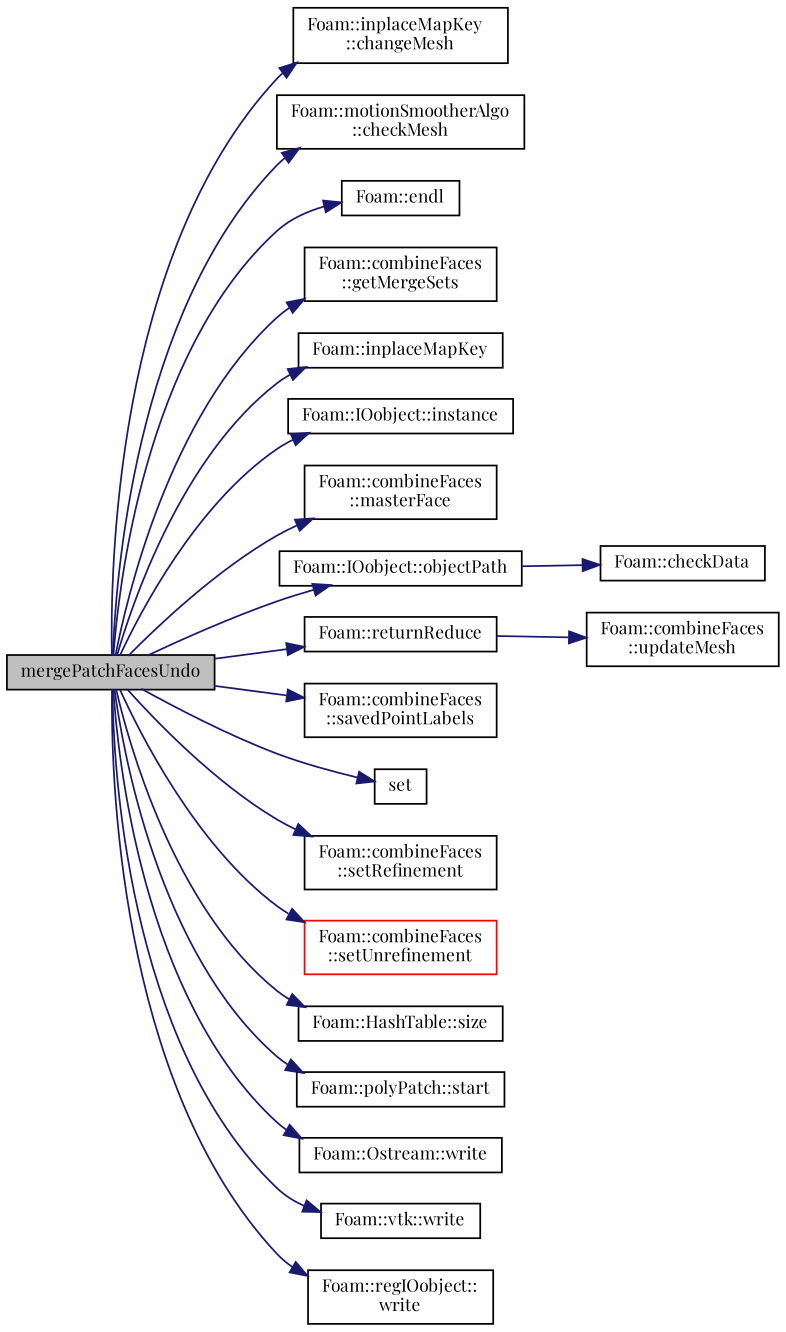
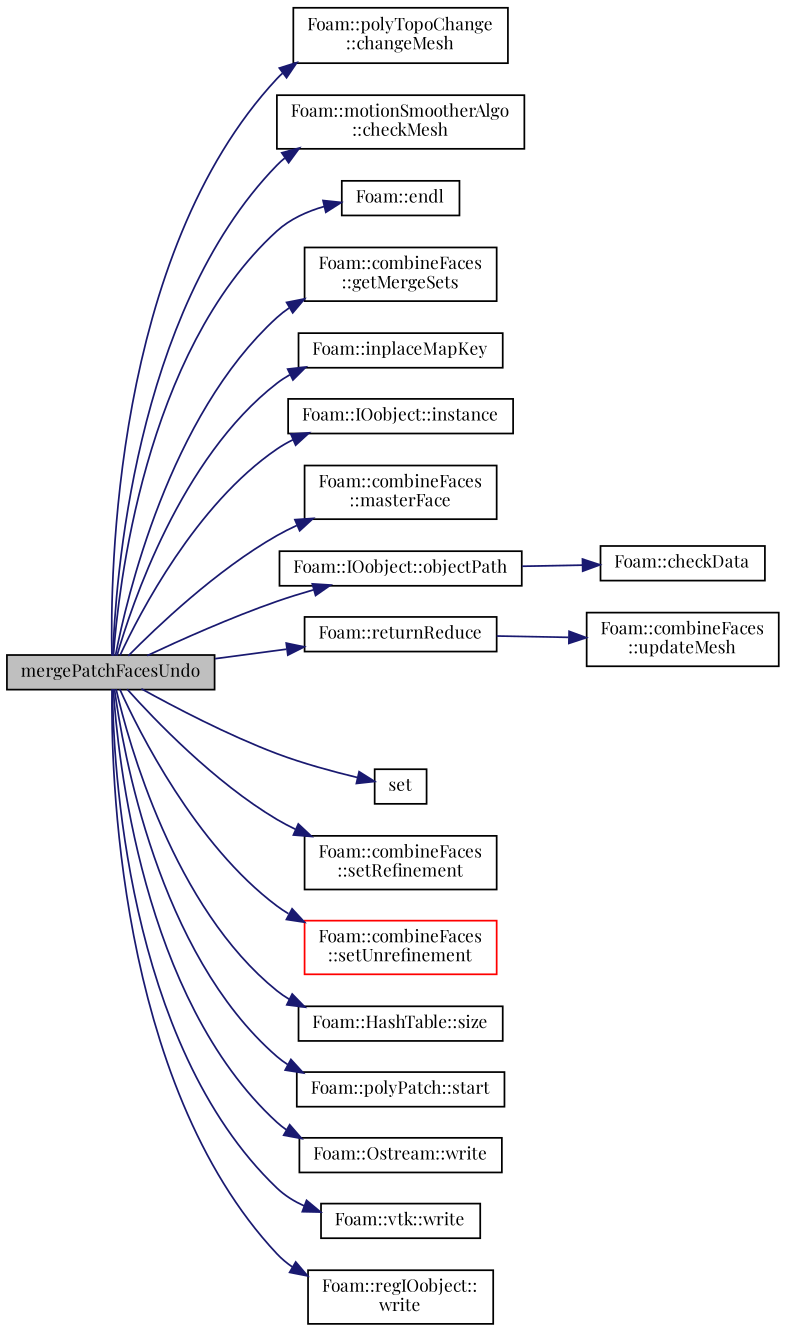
  digraph {
    fontname="Playfair Display"
    rankdir=LR
    node [color=black fontname="Playfair Display" fontsize=10 shape=record]
    edge [color=midnightblue fontname="Playfair Display" fontsize=10 labelfontname=Helvetica labelfontsize=10 style=solid]
    n1 [fillcolor=grey75 fontcolor=black height=0.2 label=mergePatchFacesUndo style=filled width=0.4]
-   n2 [height=0.2 label="Foam::inplaceMapKey\l::changeMesh" width=0.4]
+   n2 [height=0.2 label="Foam::polyTopoChange\l::changeMesh" width=0.4]
    n3 [height=0.2 label="Foam::motionSmootherAlgo\l::checkMesh" width=0.4]
    n4 [height=0.2 label="Foam::endl" width=0.4]
    n5 [height=0.2 label="Foam::combineFaces\l::getMergeSets" width=0.4]
    n6 [height=0.2 label="Foam::inplaceMapKey" width=0.4]
    n7 [height=0.2 label="Foam::IOobject::instance" width=0.4]
    n8 [height=0.2 label="Foam::combineFaces\l::masterFace" width=0.4]
    n9 [height=0.2 label="Foam::IOobject::objectPath" width=0.4]
    n10 [height=0.2 label="Foam::returnReduce" width=0.4]
-   n11 [height=0.2 label="Foam::combineFaces\l::savedPointLabels" width=0.4]
    n12 [height=0.2 label=set width=0.4]
    n13 [height=0.2 label="Foam::combineFaces\l::setRefinement" width=0.4]
    n14 [color=red height=0.2 label="Foam::combineFaces\l::setUnrefinement" width=0.4]
    n15 [height=0.2 label="Foam::HashTable::size" width=0.4]
    n16 [height=0.2 label="Foam::polyPatch::start" width=0.4]
    n17 [height=0.2 label="Foam::Ostream::write" width=0.4]
    n18 [height=0.2 label="Foam::vtk::write" width=0.4]
    n19 [height=0.2 label="Foam::regIOobject::\lwrite" width=0.4]
    n20 [height=0.2 label="Foam::checkData" width=0.4]
    n21 [height=0.2 label="Foam::combineFaces\l::updateMesh" width=0.4]
    n1 -> n2
    n1 -> n3
    n1 -> n4
    n1 -> n5
    n1 -> n6
    n1 -> n7
    n1 -> n8
    n1 -> n9
    n1 -> n10
-   n1 -> n11
    n1 -> n12
    n1 -> n13
    n1 -> n14
    n1 -> n15
    n1 -> n16
    n1 -> n17
    n1 -> n18
    n1 -> n19
    n9 -> n20
    n10 -> n21
  }
